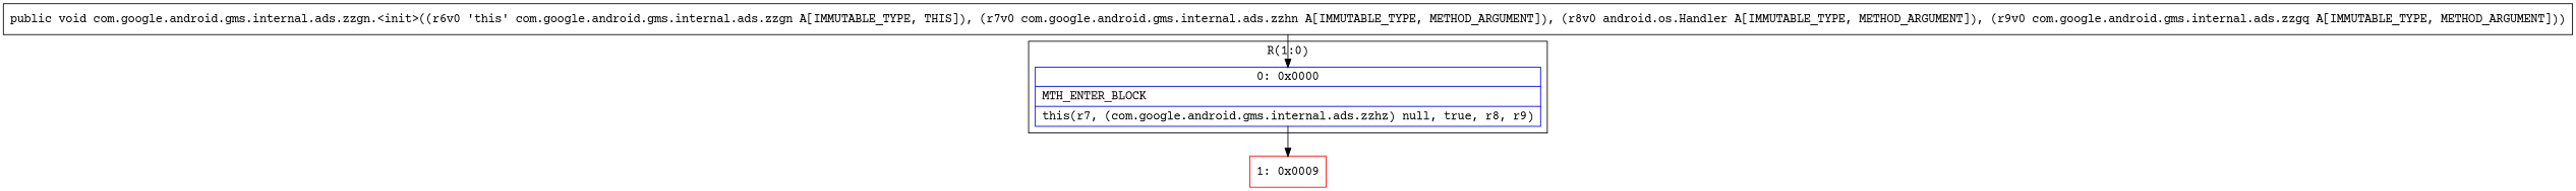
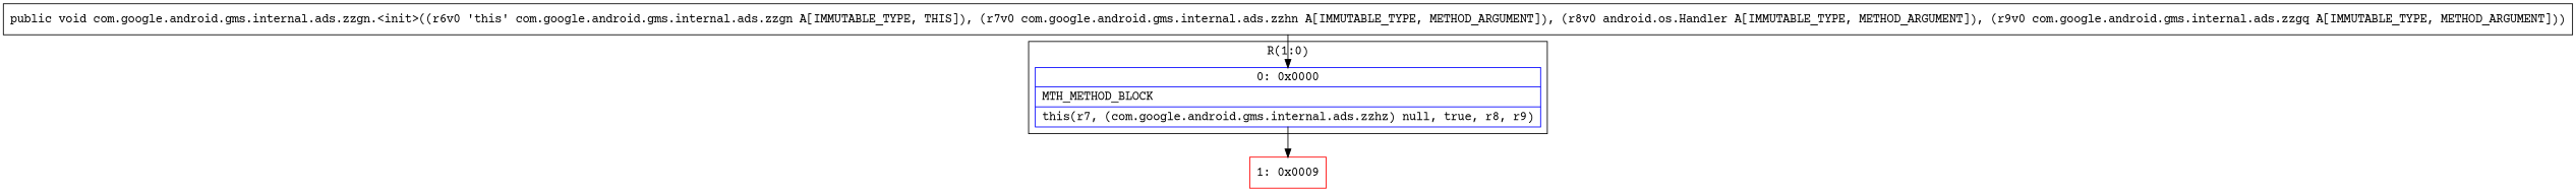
  digraph {
    fontname="Courier Prime"
    node [shape=record fontname="Courier Prime"]
    edge [fontname="Courier Prime"]
-   n1 [color=blue label="{0\:\ 0x0000|MTH_ENTER_BLOCK\l|this(r7, (com.google.android.gms.internal.ads.zzhz) null, true, r8, r9)\l}"]
+   n1 [color=blue label="{0\:\ 0x0000|MTH_METHOD_BLOCK\l|this(r7, (com.google.android.gms.internal.ads.zzhz) null, true, r8, r9)\l}"]
    n2 [color=red label="{1\:\ 0x0009}"]
    n3 [label="{public void com.google.android.gms.internal.ads.zzgn.\<init\>((r6v0 'this' com.google.android.gms.internal.ads.zzgn A[IMMUTABLE_TYPE, THIS]), (r7v0 com.google.android.gms.internal.ads.zzhn A[IMMUTABLE_TYPE, METHOD_ARGUMENT]), (r8v0 android.os.Handler A[IMMUTABLE_TYPE, METHOD_ARGUMENT]), (r9v0 com.google.android.gms.internal.ads.zzgq A[IMMUTABLE_TYPE, METHOD_ARGUMENT])) }"]
    subgraph cluster_1 {
      label="R(1:0)"
      n1
    }
    n1 -> n2
    n3 -> n1
  }
